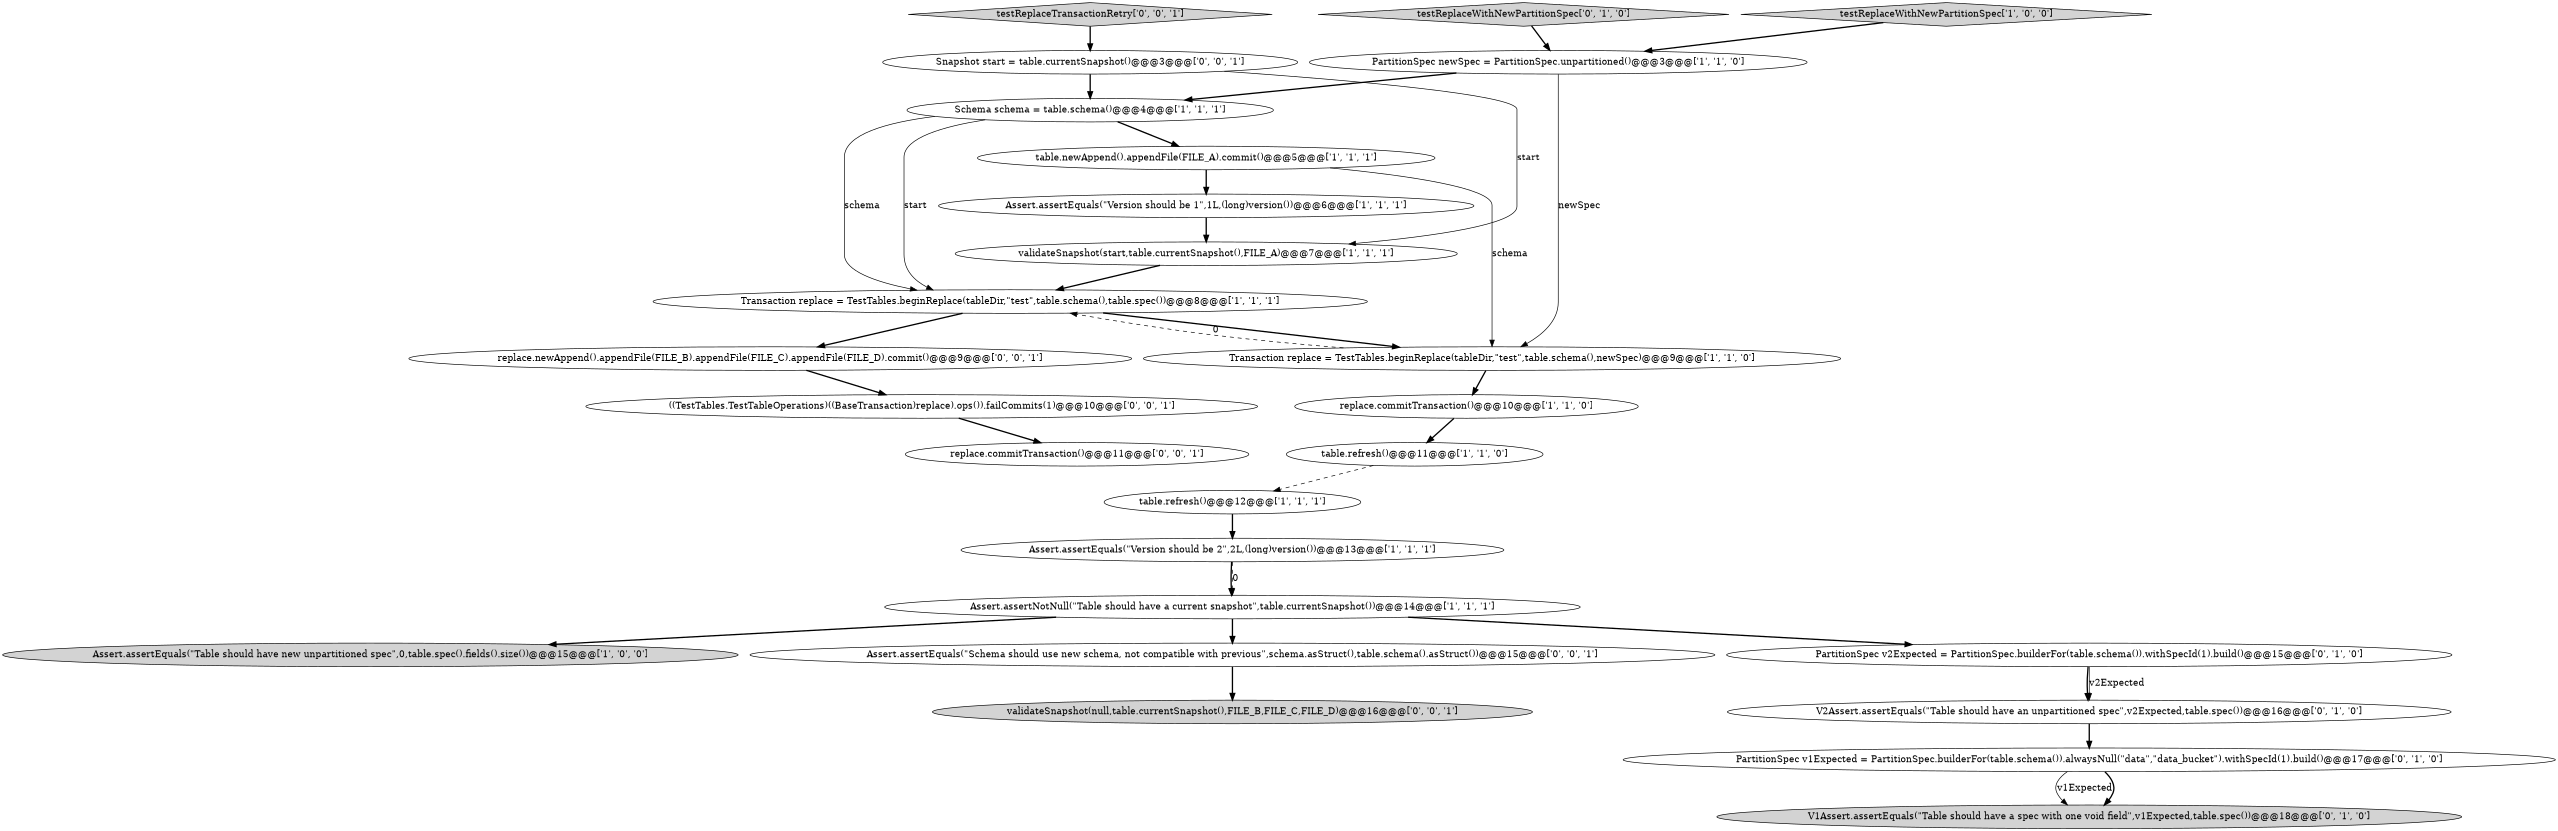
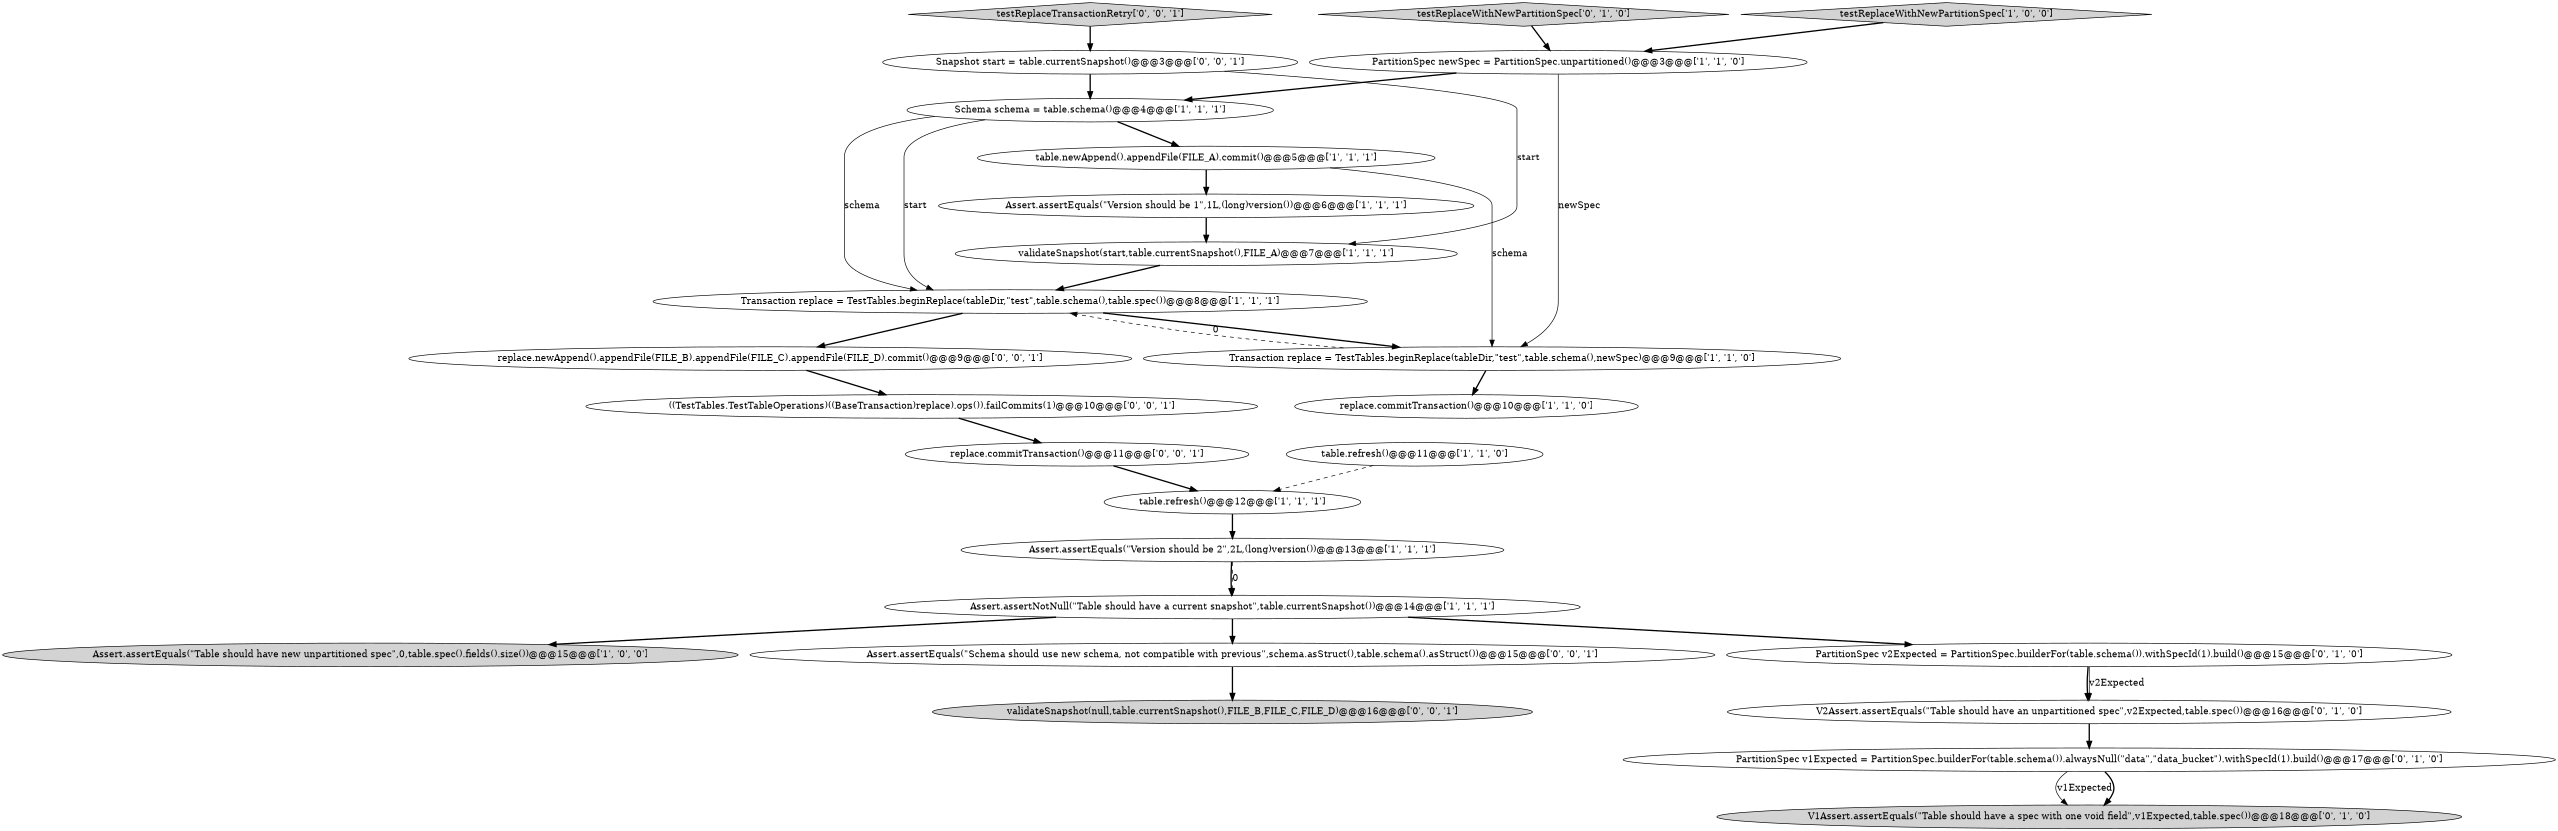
  digraph {
    node [fillcolor=white shape=ellipse style=filled]
    edge [style=bold]
    n1 [label="Snapshot start = table.currentSnapshot()@@@3@@@['0', '0', '1']"]
    n2 [label="Schema schema = table.schema()@@@4@@@['1', '1', '1']"]
    n3 [label="validateSnapshot(start,table.currentSnapshot(),FILE_A)@@@7@@@['1', '1', '1']"]
    n4 [label="Transaction replace = TestTables.beginReplace(tableDir,\"test\",table.schema(),table.spec())@@@8@@@['1', '1', '1']"]
    n5 [label="table.newAppend().appendFile(FILE_A).commit()@@@5@@@['1', '1', '1']"]
    n6 [label="Transaction replace = TestTables.beginReplace(tableDir,\"test\",table.schema(),newSpec)@@@9@@@['1', '1', '0']"]
    n7 [label="replace.newAppend().appendFile(FILE_B).appendFile(FILE_C).appendFile(FILE_D).commit()@@@9@@@['0', '0', '1']"]
    n8 [label="Assert.assertEquals(\"Version should be 1\",1L,(long)version())@@@6@@@['1', '1', '1']"]
    n9 [label="table.refresh()@@@12@@@['1', '1', '1']"]
    n10 [label="Assert.assertEquals(\"Version should be 2\",2L,(long)version())@@@13@@@['1', '1', '1']"]
    n11 [label="Assert.assertNotNull(\"Table should have a current snapshot\",table.currentSnapshot())@@@14@@@['1', '1', '1']"]
    n12 [label="replace.commitTransaction()@@@10@@@['1', '1', '0']"]
    n13 [label="table.refresh()@@@11@@@['1', '1', '0']"]
    n14 [fillcolor=lightgray label="validateSnapshot(null,table.currentSnapshot(),FILE_B,FILE_C,FILE_D)@@@16@@@['0', '0', '1']"]
    n15 [label="((TestTables.TestTableOperations)((BaseTransaction)replace).ops()).failCommits(1)@@@10@@@['0', '0', '1']"]
    n16 [fillcolor=lightgray label="Assert.assertEquals(\"Table should have new unpartitioned spec\",0,table.spec().fields().size())@@@15@@@['1', '0', '0']"]
    n17 [label="Assert.assertEquals(\"Schema should use new schema, not compatible with previous\",schema.asStruct(),table.schema().asStruct())@@@15@@@['0', '0', '1']"]
    n18 [label="PartitionSpec v2Expected = PartitionSpec.builderFor(table.schema()).withSpecId(1).build()@@@15@@@['0', '1', '0']"]
    n19 [label="replace.commitTransaction()@@@11@@@['0', '0', '1']"]
    n20 [label="V2Assert.assertEquals(\"Table should have an unpartitioned spec\",v2Expected,table.spec())@@@16@@@['0', '1', '0']"]
    n21 [label="PartitionSpec v1Expected = PartitionSpec.builderFor(table.schema()).alwaysNull(\"data\",\"data_bucket\").withSpecId(1).build()@@@17@@@['0', '1', '0']"]
    n22 [fillcolor=lightgray label="V1Assert.assertEquals(\"Table should have a spec with one void field\",v1Expected,table.spec())@@@18@@@['0', '1', '0']"]
    n23 [fillcolor=lightgray label="testReplaceWithNewPartitionSpec['0', '1', '0']" shape=diamond]
    n24 [label="PartitionSpec newSpec = PartitionSpec.unpartitioned()@@@3@@@['1', '1', '0']"]
    n25 [fillcolor=lightgray label="testReplaceTransactionRetry['0', '0', '1']" shape=diamond]
    n26 [fillcolor=lightgray label="testReplaceWithNewPartitionSpec['1', '0', '0']" shape=diamond]
    n1 -> n2
    n1 -> n3 [label=start style=solid]
    n2 -> n4 [label=start style=solid]
    n2 -> n4 [label=schema style=solid]
    n2 -> n5
    n3 -> n4
    n4 -> n6
    n4 -> n7
    n5 -> n6 [label=schema style=solid]
    n5 -> n8
    n6 -> n4 [label=0 style=dashed]
    n6 -> n12
    n7 -> n15
    n8 -> n3
    n9 -> n10
    n10 -> n11
    n10 -> n11 [label=0 style=dashed]
    n11 -> n16
    n11 -> n17
    n11 -> n18
-   n12 -> n13
    n13 -> n9 [style=dashed]
    n15 -> n19
    n17 -> n14
    n18 -> n20 [label=v2Expected style=solid]
    n18 -> n20
+   n19 -> n9
    n20 -> n21
    n21 -> n22 [label=v1Expected style=solid]
    n21 -> n22
    n23 -> n24
    n24 -> n2
    n24 -> n6 [label=newSpec style=solid]
    n25 -> n1
    n26 -> n24
  }
